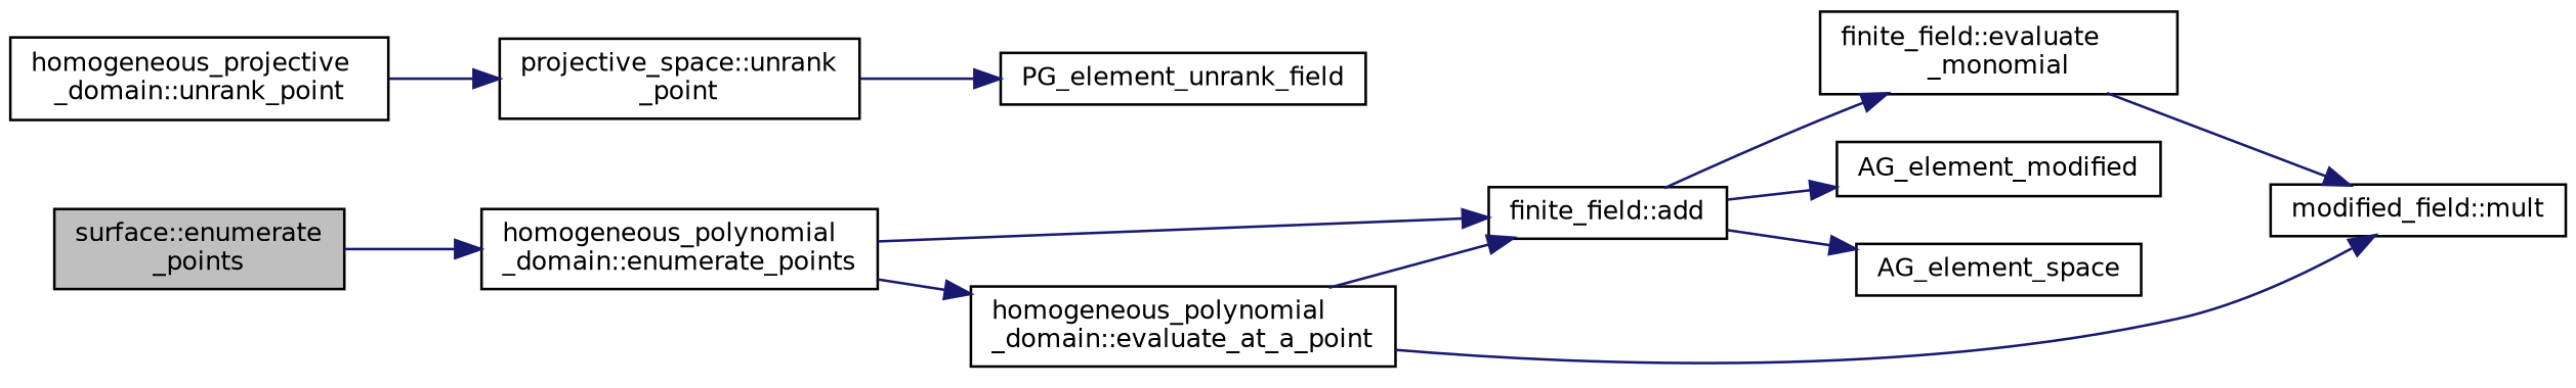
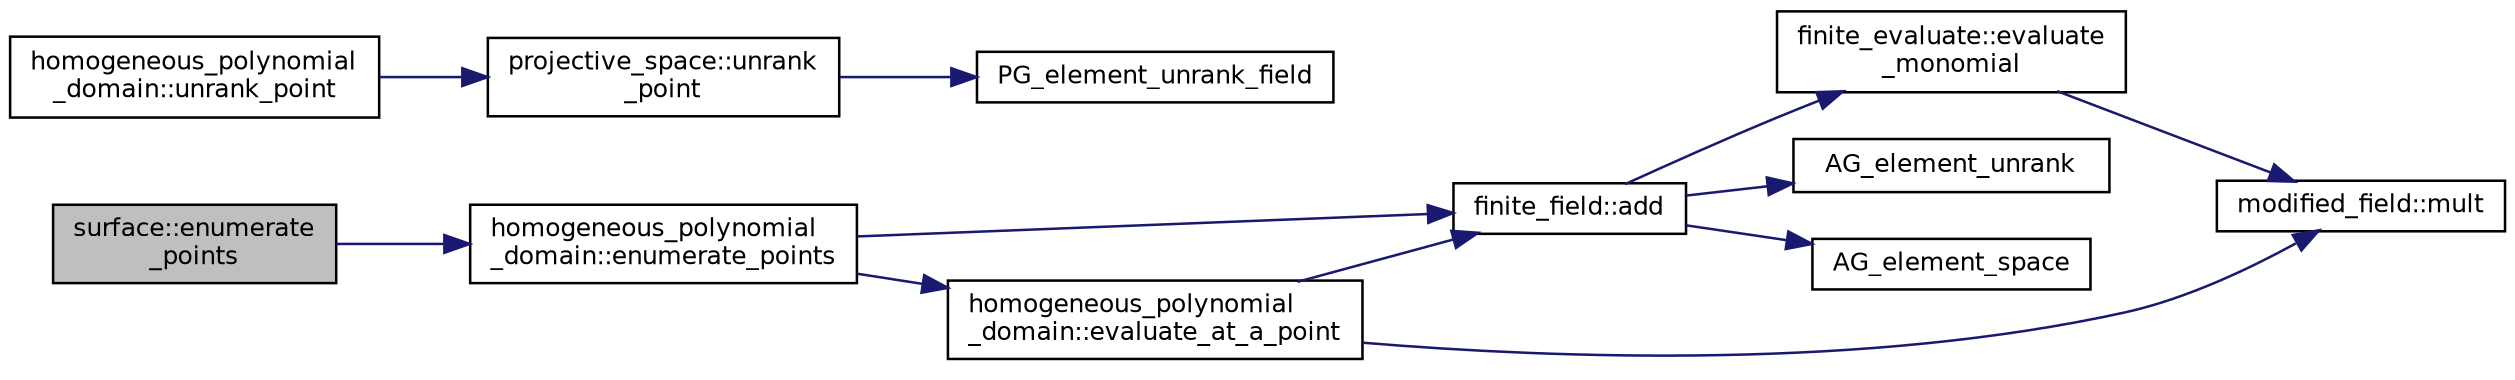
  digraph {
    rankdir=LR
    node [color=black fillcolor=white fontname=Helvetica fontsize=10 shape=record style=filled]
    edge [color=midnightblue fontname=Helvetica fontsize=10 labelfontname=Helvetica labelfontsize=10 style=solid]
    n1 [fillcolor=grey75 fontcolor=black height=0.2 label="surface::enumerate\l_points" width=0.4]
    n2 [height=0.2 label="homogeneous_polynomial\l_domain::enumerate_points" width=0.4]
    n3 [height=0.2 label="homogeneous_polynomial\l_domain::evaluate_at_a_point" width=0.4]
    n4 [height=0.2 label="finite_field::add" width=0.4]
-   n5 [height=0.2 label="homogeneous_projective\l_domain::unrank_point" width=0.4]
+   n5 [height=0.2 label="homogeneous_polynomial\l_domain::unrank_point" width=0.4]
    n6 [height=0.2 label="projective_space::unrank\l_point" width=0.4]
    n7 [height=0.2 label="modified_field::mult" width=0.4]
    n8 [height=0.2 label=PG_element_unrank_field width=0.4]
-   n9 [height=0.2 label="finite_field::evaluate\l_monomial" width=0.4]
-   n10 [height=0.2 label=AG_element_modified width=0.4]
+   n9 [height=0.2 label="finite_evaluate::evaluate\l_monomial" width=0.4]
+   n10 [height=0.2 label=AG_element_unrank width=0.4]
    n11 [height=0.2 label=AG_element_space width=0.4]
    n1 -> n2
    n2 -> n3
    n2 -> n4
    n3 -> n4
    n3 -> n7
    n4 -> n9
    n4 -> n10
    n4 -> n11
    n5 -> n6
    n6 -> n8
    n9 -> n7
  }
